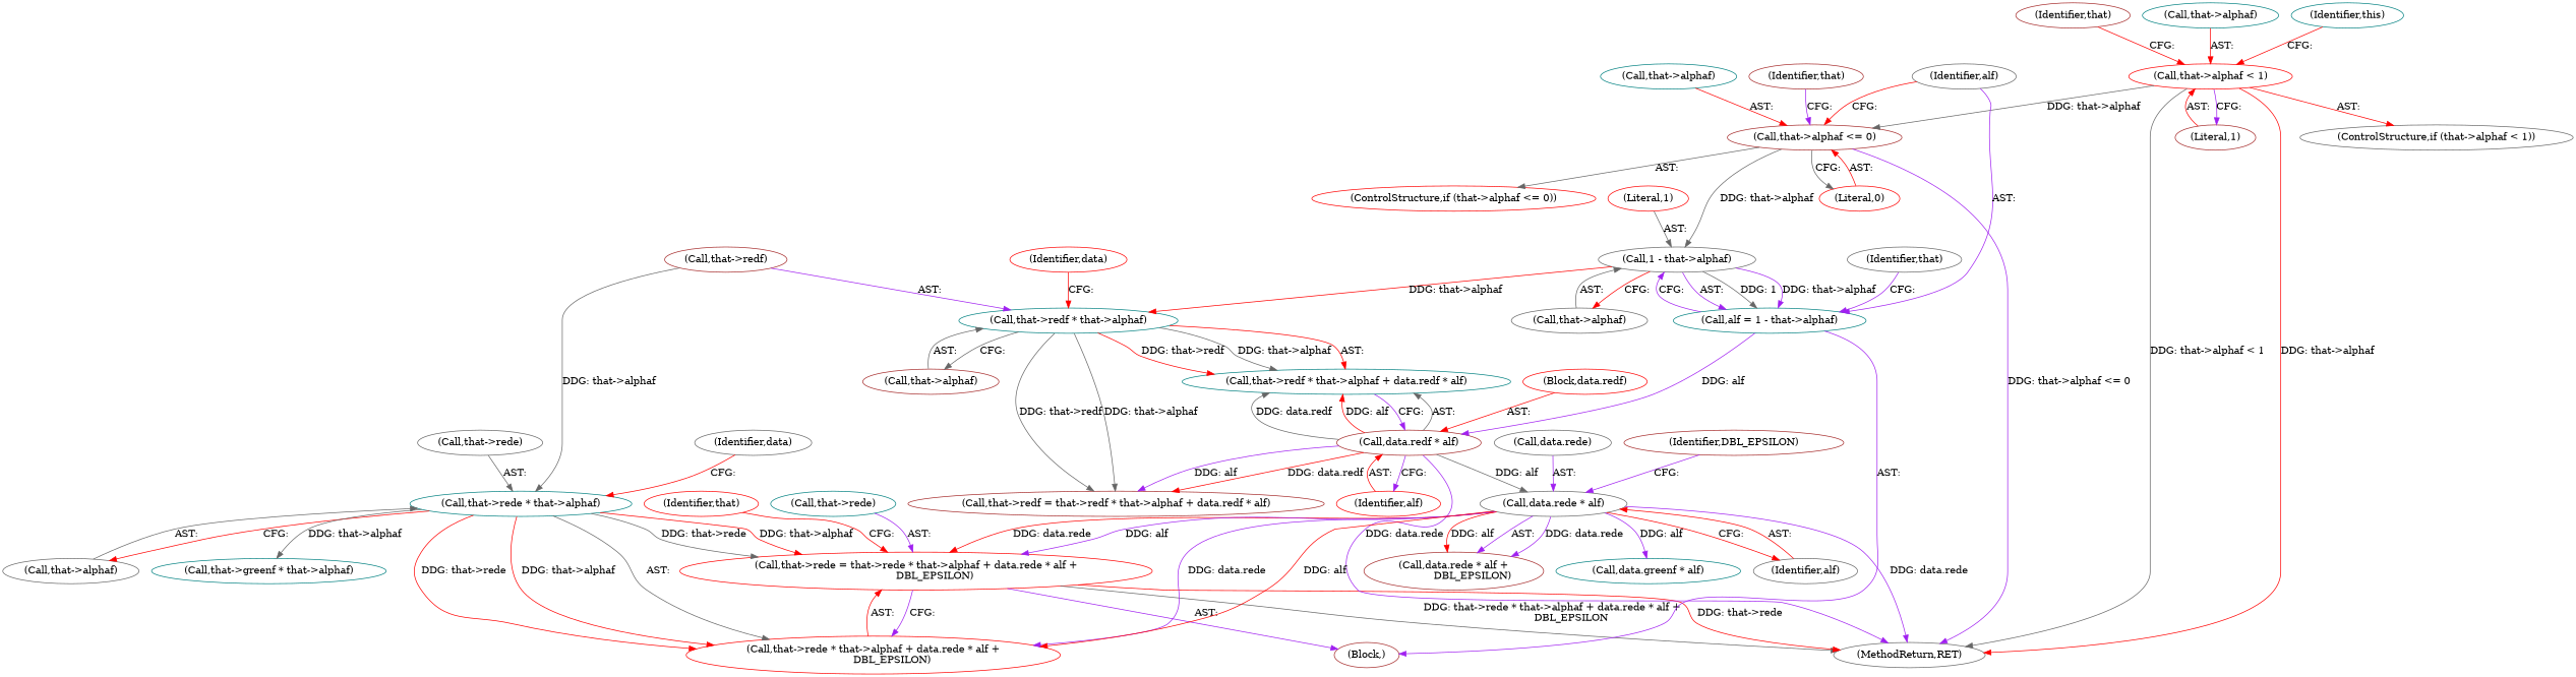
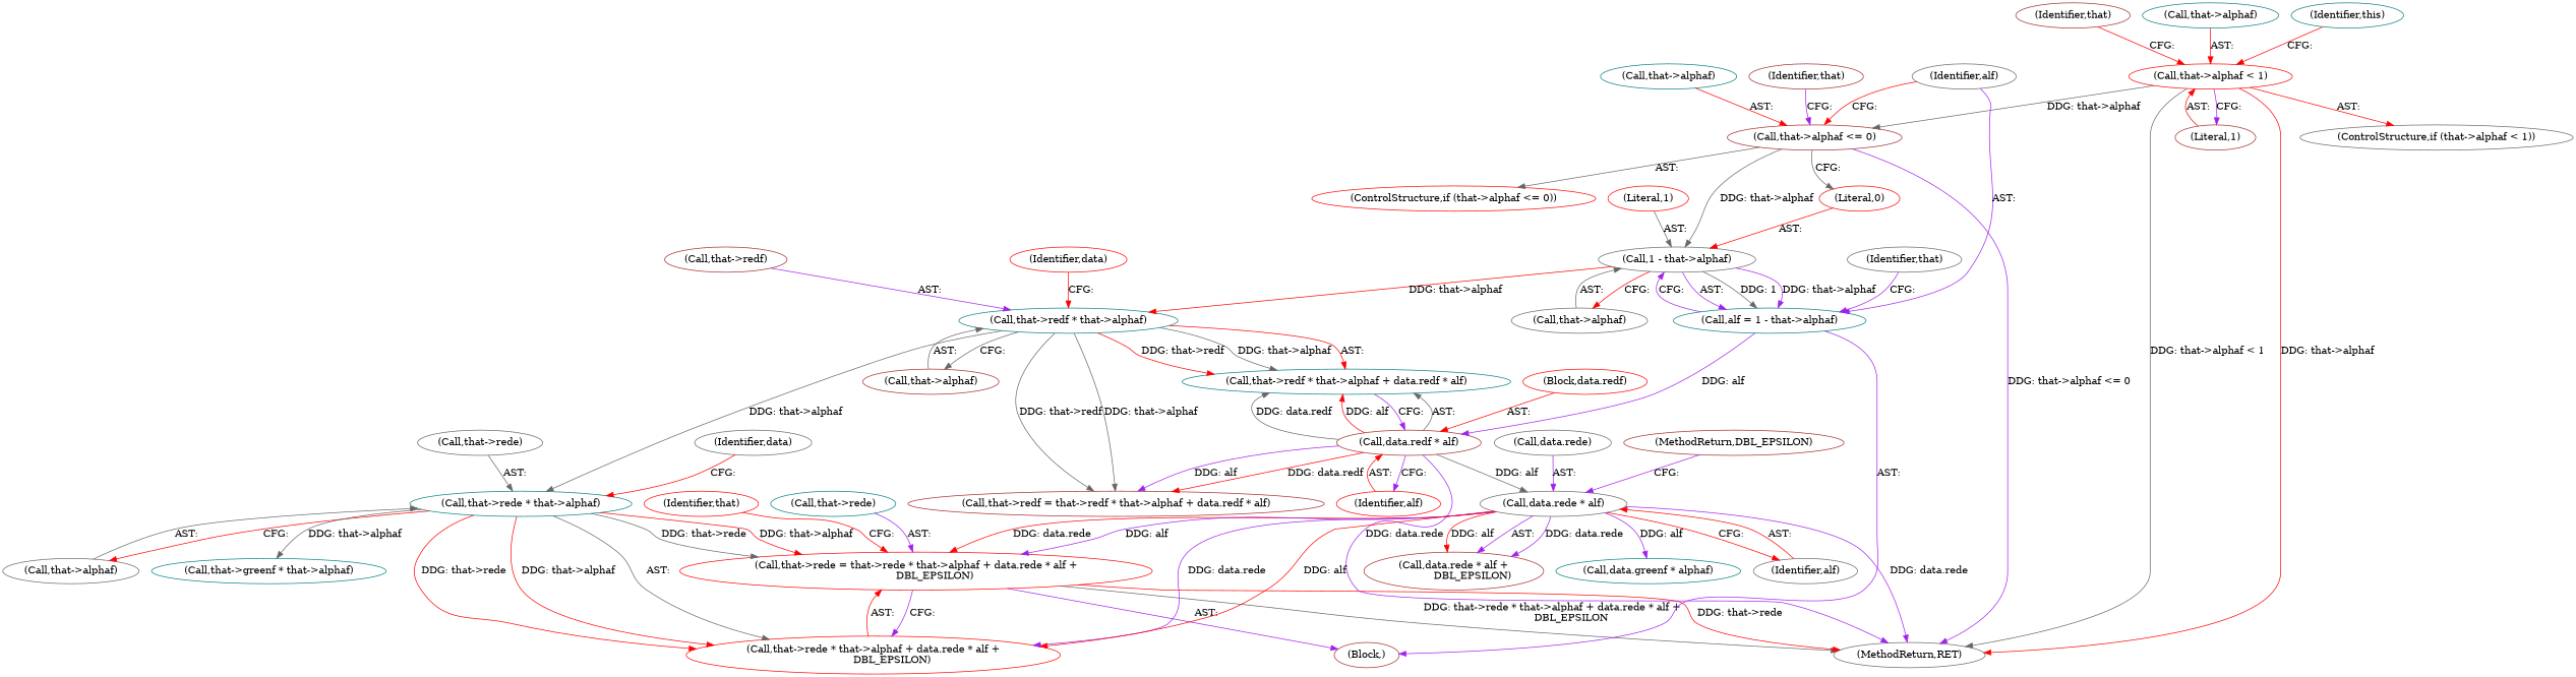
  digraph {
    node [color=gray40]
    edge [color=red]
    n1 [color=red label="(Call,that->rede = that->rede * that->alphaf + data.rede * alf +\n            DBL_EPSILON)"]
    n2 [color=red label="(Call,that->rede * that->alphaf + data.rede * alf +\n            DBL_EPSILON)"]
    n3 [label="(MethodReturn,RET)"]
    n4 [color=brown label="(Block,)"]
    n5 [color=teal label="(Call,that->rede * that->alphaf)"]
    n6 [label="(Call,that->alphaf)"]
    n7 [color=teal label="(Call,that->greenf * that->alphaf)"]
    n8 [color=teal label="(Call,that->redf * that->alphaf)"]
    n9 [color=teal label="(Call,that->redf * that->alphaf + data.redf * alf)"]
    n10 [color=brown label="(Call,that->alphaf)"]
    n11 [color=brown label="(Call,that->redf = that->redf * that->alphaf + data.redf * alf)"]
    n12 [color=brown label="(Call,data.redf * alf)"]
    n13 [label="(Call,1 - that->alphaf)"]
    n14 [color=teal label="(Call,alf = 1 - that->alphaf)"]
    n15 [label="(Call,that->alphaf)"]
    n16 [color=brown label="(Call,that->alphaf <= 0)"]
    n17 [color=red label="(Literal,0)"]
    n18 [color=red label="(ControlStructure,if (that->alphaf <= 0))"]
    n19 [color=red label="(Call,that->alphaf < 1)"]
    n20 [color=brown label="(Literal,1)"]
    n21 [label="(ControlStructure,if (that->alphaf < 1))"]
    n22 [label="(Call,data.rede * alf)"]
    n23 [color=brown label="(Call,data.rede * alf +\n            DBL_EPSILON)"]
-   n24 [color=teal label="(Call,data.greenf * alf)"]
+   n24 [color=teal label="(Call,data.greenf * alphaf)"]
    n25 [label="(Identifier,alf)"]
    n26 [color=red label="(Identifier,alf)"]
    n27 [label="(Call,that->rede)"]
    n28 [color=brown label="(Identifier,that)"]
    n29 [label="(Identifier,that)"]
    n30 [color=red label="(Identifier,data)"]
    n31 [color=red label="(Identifier,that)"]
    n32 [color=teal label="(Call,that->alphaf)"]
    n33 [color=brown label="(Identifier,that)"]
    n34 [color=red label="(Block,data.redf)"]
-   n35 [color=brown label="(Identifier,DBL_EPSILON)"]
+   n35 [color=brown label="(MethodReturn,DBL_EPSILON)"]
    n36 [label="(Call,data.rede)"]
    n37 [label="(Identifier,alf)"]
    n38 [color=brown label="(Call,that->redf)"]
    n39 [color=red label="(Literal,1)"]
    n40 [color=teal label="(Call,that->alphaf)"]
    n41 [color=teal label="(Call,that->rede)"]
    n42 [color=teal label="(Identifier,this)"]
    n43 [label="(Identifier,data)"]
    n1 -> n2 [color=purple label="CFG: "]
    n1 -> n3 [color=gray40 label="DDG: that->rede * that->alphaf + data.rede * alf +\n            DBL_EPSILON"]
    n1 -> n3 [label="DDG: that->rede"]
    n1 -> n4 [color=purple label="AST: "]
    n2 -> n1 [label="AST: "]
    n5 -> n1 [color=gray40 label="DDG: that->rede"]
    n5 -> n1 [label="DDG: that->alphaf"]
    n5 -> n2 [color=gray40 label="AST: "]
    n5 -> n2 [label="DDG: that->rede"]
    n5 -> n2 [label="DDG: that->alphaf"]
    n5 -> n6 [label="CFG: "]
    n5 -> n7 [color=gray40 label="DDG: that->alphaf"]
    n6 -> n5 [color=gray40 label="AST: "]
-   n38 -> n5 [color=gray40 label="DDG: that->alphaf"]
+   n8 -> n5 [color=gray40 label="DDG: that->alphaf"]
    n8 -> n9 [label="AST: "]
    n8 -> n9 [label="DDG: that->redf"]
    n8 -> n9 [color=gray40 label="DDG: that->alphaf"]
    n8 -> n10 [color=gray40 label="CFG: "]
    n8 -> n11 [color=gray40 label="DDG: that->redf"]
    n8 -> n11 [color=gray40 label="DDG: that->alphaf"]
    n9 -> n12 [color=purple label="CFG: "]
    n10 -> n8 [color=gray40 label="AST: "]
    n12 -> n3 [color=purple label="DDG: data.rede"]
    n12 -> n9 [color=gray40 label="AST: "]
    n12 -> n9 [color=gray40 label="DDG: data.redf"]
    n12 -> n9 [label="DDG: alf"]
    n12 -> n11 [label="DDG: data.redf"]
    n12 -> n11 [color=purple label="DDG: alf"]
    n12 -> n22 [color=gray40 label="DDG: alf"]
    n12 -> n26 [color=purple label="CFG: "]
    n13 -> n8 [label="DDG: that->alphaf"]
    n13 -> n14 [color=purple label="AST: "]
    n13 -> n14 [color=gray40 label="DDG: 1"]
    n13 -> n14 [color=purple label="DDG: that->alphaf"]
    n13 -> n15 [label="CFG: "]
    n14 -> n4 [color=purple label="AST: "]
    n14 -> n12 [color=purple label="DDG: alf"]
    n14 -> n13 [color=purple label="CFG: "]
    n15 -> n13 [color=gray40 label="AST: "]
    n16 -> n3 [color=purple label="DDG: that->alphaf <= 0"]
    n16 -> n13 [color=gray40 label="DDG: that->alphaf"]
    n16 -> n17 [color=gray40 label="CFG: "]
    n16 -> n18 [color=gray40 label="AST: "]
-   n17 -> n16 [label="AST: "]
+   n17 -> n13 [label="AST: "]
    n19 -> n3 [label="DDG: that->alphaf"]
    n19 -> n3 [color=gray40 label="DDG: that->alphaf < 1"]
    n19 -> n16 [color=gray40 label="DDG: that->alphaf"]
    n19 -> n20 [color=purple label="CFG: "]
    n19 -> n21 [label="AST: "]
    n20 -> n19 [label="AST: "]
    n22 -> n1 [label="DDG: data.rede"]
    n22 -> n1 [color=purple label="DDG: alf"]
    n22 -> n2 [color=purple label="DDG: data.rede"]
    n22 -> n2 [label="DDG: alf"]
    n22 -> n3 [color=purple label="DDG: data.rede"]
    n22 -> n23 [color=purple label="AST: "]
    n22 -> n23 [color=purple label="DDG: data.rede"]
    n22 -> n23 [label="DDG: alf"]
    n22 -> n24 [color=purple label="DDG: alf"]
    n22 -> n25 [label="CFG: "]
    n25 -> n22 [label="AST: "]
    n26 -> n12 [label="AST: "]
    n27 -> n5 [color=gray40 label="AST: "]
    n28 -> n19 [label="CFG: "]
    n29 -> n14 [color=purple label="CFG: "]
    n30 -> n8 [label="CFG: "]
    n31 -> n1 [label="CFG: "]
    n32 -> n16 [label="AST: "]
    n33 -> n16 [color=purple label="CFG: "]
    n34 -> n12 [label="AST: "]
    n35 -> n22 [color=purple label="CFG: "]
    n36 -> n22 [color=purple label="AST: "]
    n37 -> n14 [color=purple label="AST: "]
    n37 -> n16 [label="CFG: "]
    n38 -> n8 [color=purple label="AST: "]
    n39 -> n13 [color=gray40 label="AST: "]
    n40 -> n19 [label="AST: "]
    n41 -> n1 [color=purple label="AST: "]
    n42 -> n19 [label="CFG: "]
    n43 -> n5 [label="CFG: "]
  }
